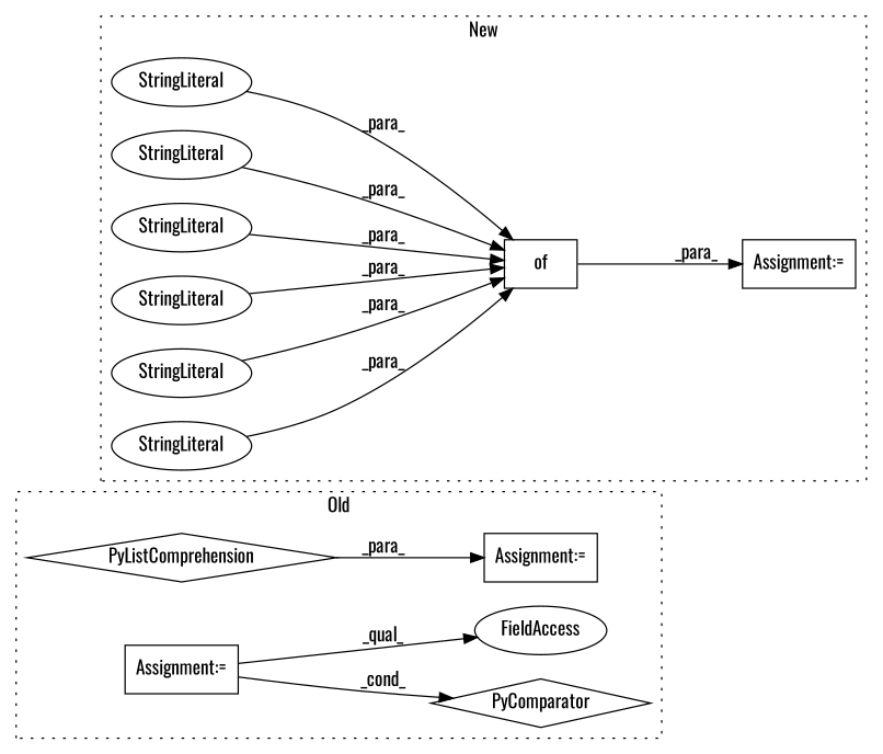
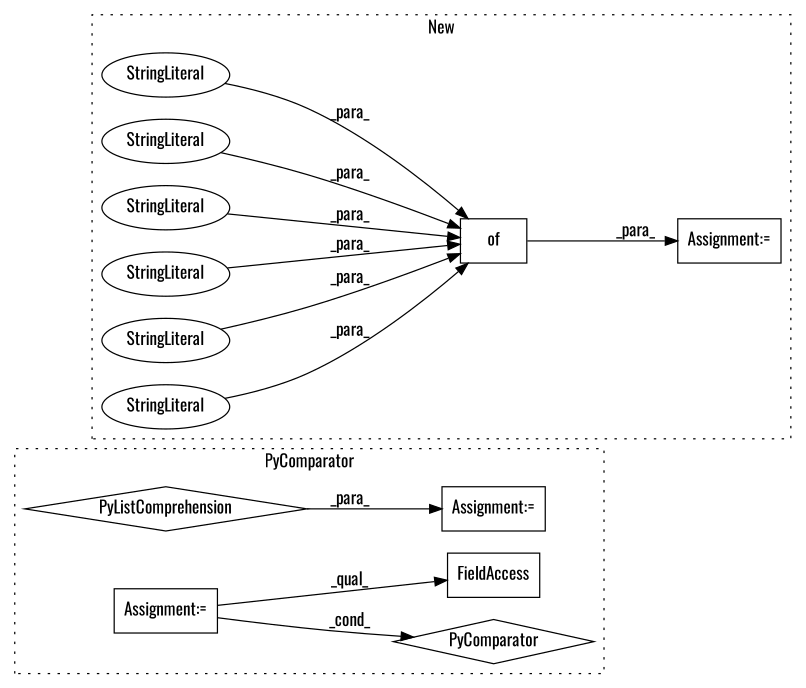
  digraph {
    fontname=Oswald
    rankdir=LR
    node [a=45 fontname=Oswald l=24 s=3827 shape=ellipse]
    edge [fontname=Oswald]
    n1 [a=109 l=183 label=PyListComprehension s=3681 shape=diamond]
    n2 [a=113 label=PyComparator shape=diamond]
    n3 [a=7 label="Assignment:=" shape=box]
    n4 [a=7 l=17 label="Assignment:=" s=3664 shape=box]
-   n5 [a=22 l=8 label=FieldAccess s=3760]
+   n5 [a=22 l=8 label=FieldAccess s=3760 shape=box]
    n6 [a=32 l="3,1" label=of s="3035,3078" shape=box]
    n7 [a=7 l=1 label="Assignment:=" s=3030 shape=box]
    n8 [l=3 label=StringLiteral s=3075]
    n9 [l=5 label=StringLiteral s=3038]
    n10 [l=10 label=StringLiteral s=3064]
    n11 [l=4 label=StringLiteral s=3044]
    n12 [l=7 label=StringLiteral s=3049]
    n13 [l=6 label=StringLiteral s=3057]
    subgraph cluster_1 {
-     label=Old
+     label=PyComparator
      style=dotted
      n1
      n2
      n3
      n4
      n5
    }
    subgraph cluster_2 {
      label=New
      style=dotted
      n6
      n7
      n8
      n9
      n10
      n11
      n12
      n13
    }
    n1 -> n4 [label=_para_]
    n3 -> n2 [label=_cond_]
    n3 -> n5 [label=_qual_]
    n6 -> n7 [label=_para_]
    n8 -> n6 [label=_para_]
    n9 -> n6 [label=_para_]
    n10 -> n6 [label=_para_]
    n11 -> n6 [label=_para_]
    n12 -> n6 [label=_para_]
    n13 -> n6 [label=_para_]
  }
